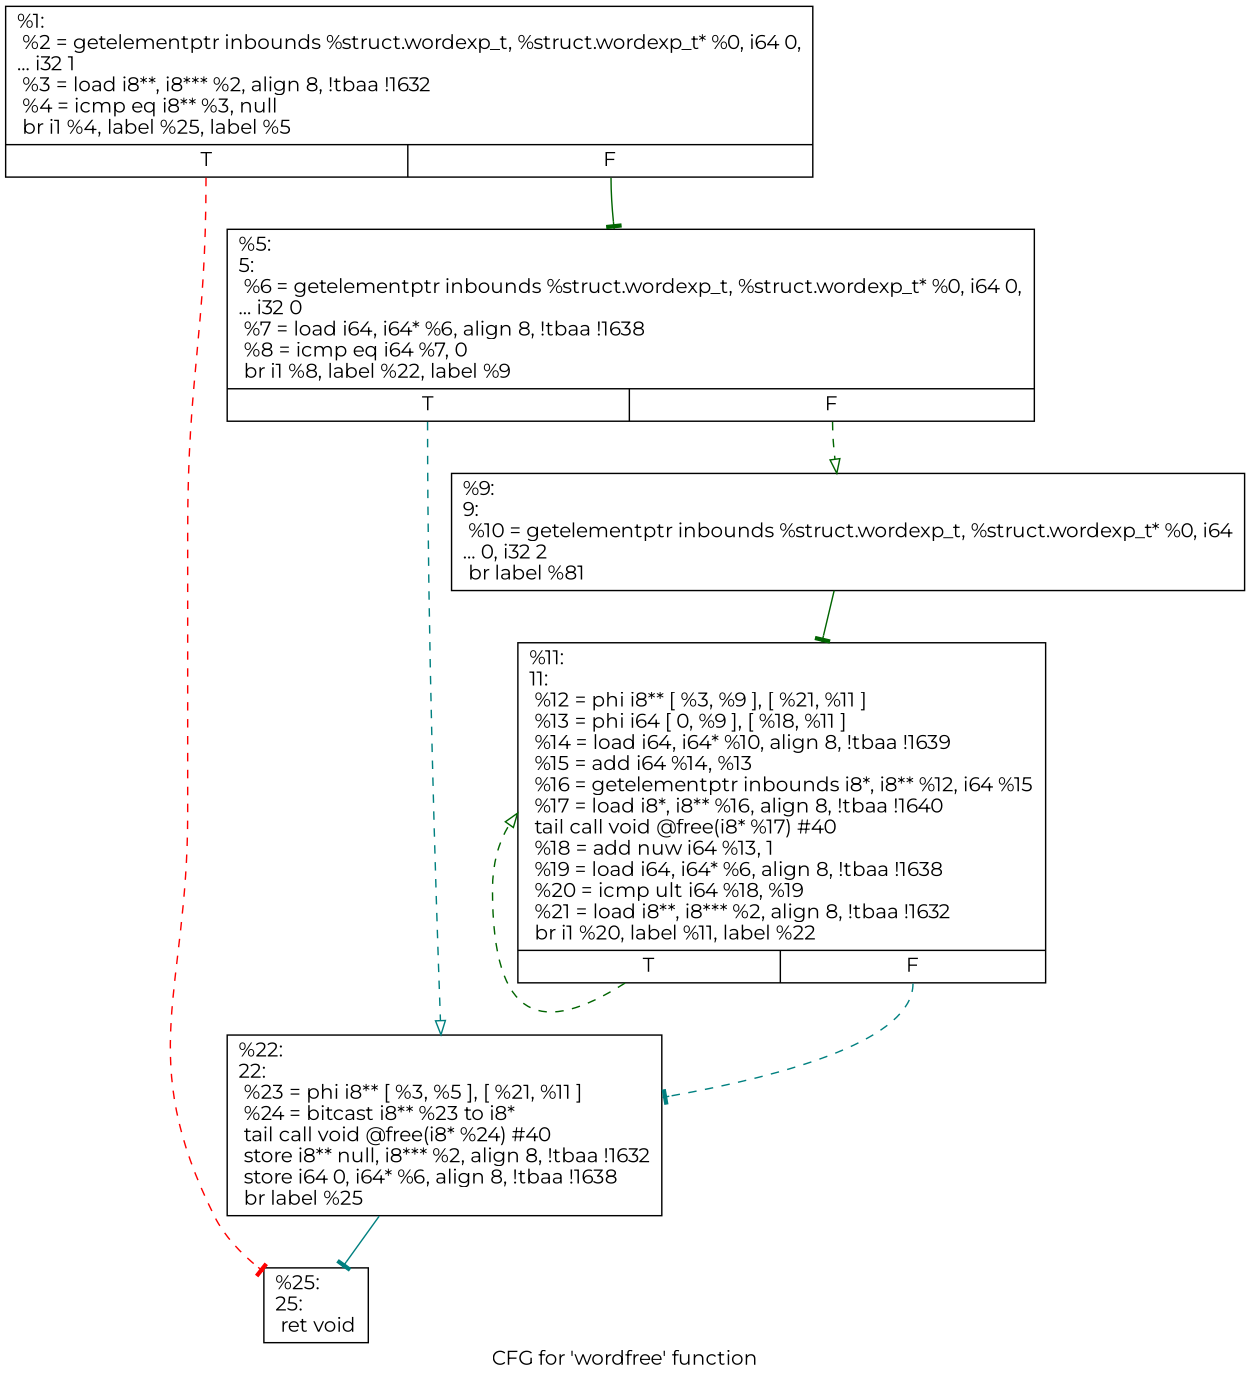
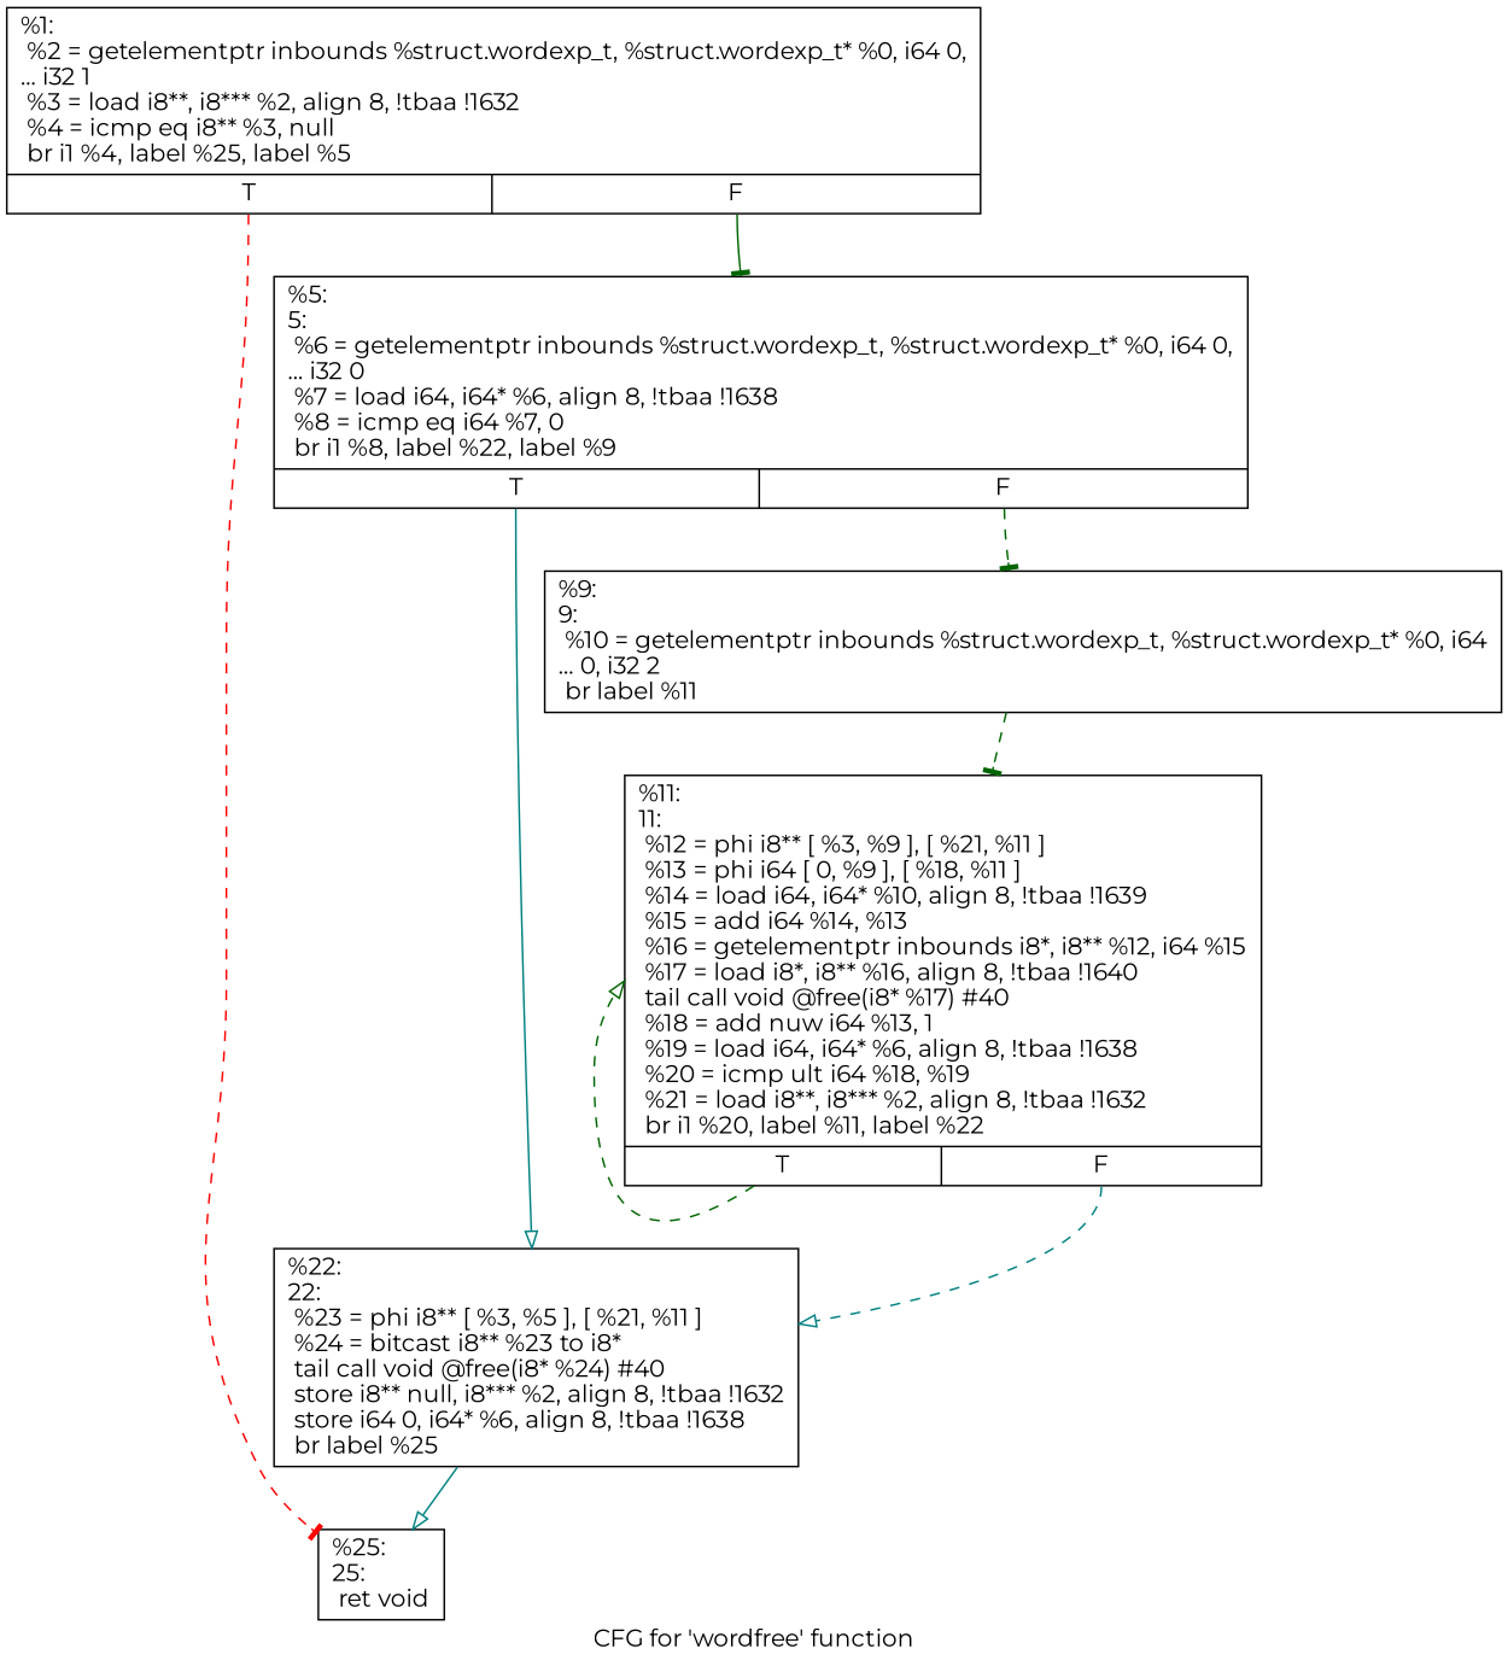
  digraph {
    fontname=Montserrat
    label="CFG for 'wordfree' function"
    node [fontname=Montserrat shape=record]
    edge [arrowhead=tee color=darkgreen fontname=Montserrat style=dashed tailport=s0]
    n1 [label="{%1:\l  %2 = getelementptr inbounds %struct.wordexp_t, %struct.wordexp_t* %0, i64 0,\l... i32 1\l  %3 = load i8**, i8*** %2, align 8, !tbaa !1632\l  %4 = icmp eq i8** %3, null\l  br i1 %4, label %25, label %5\l|{<s0>T|<s1>F}}"]
    n2 [label="{%25:\l25:                                               \l  ret void\l}"]
    n3 [label="{%5:\l5:                                                \l  %6 = getelementptr inbounds %struct.wordexp_t, %struct.wordexp_t* %0, i64 0,\l... i32 0\l  %7 = load i64, i64* %6, align 8, !tbaa !1638\l  %8 = icmp eq i64 %7, 0\l  br i1 %8, label %22, label %9\l|{<s0>T|<s1>F}}"]
    n4 [label="{%22:\l22:                                               \l  %23 = phi i8** [ %3, %5 ], [ %21, %11 ]\l  %24 = bitcast i8** %23 to i8*\l  tail call void @free(i8* %24) #40\l  store i8** null, i8*** %2, align 8, !tbaa !1632\l  store i64 0, i64* %6, align 8, !tbaa !1638\l  br label %25\l}"]
-   n5 [label="{%9:\l9:                                                \l  %10 = getelementptr inbounds %struct.wordexp_t, %struct.wordexp_t* %0, i64\l... 0, i32 2\l  br label %81\l}"]
+   n5 [label="{%9:\l9:                                                \l  %10 = getelementptr inbounds %struct.wordexp_t, %struct.wordexp_t* %0, i64\l... 0, i32 2\l  br label %11\l}"]
    n6 [label="{%11:\l11:                                               \l  %12 = phi i8** [ %3, %9 ], [ %21, %11 ]\l  %13 = phi i64 [ 0, %9 ], [ %18, %11 ]\l  %14 = load i64, i64* %10, align 8, !tbaa !1639\l  %15 = add i64 %14, %13\l  %16 = getelementptr inbounds i8*, i8** %12, i64 %15\l  %17 = load i8*, i8** %16, align 8, !tbaa !1640\l  tail call void @free(i8* %17) #40\l  %18 = add nuw i64 %13, 1\l  %19 = load i64, i64* %6, align 8, !tbaa !1638\l  %20 = icmp ult i64 %18, %19\l  %21 = load i8**, i8*** %2, align 8, !tbaa !1632\l  br i1 %20, label %11, label %22\l|{<s0>T|<s1>F}}"]
    n1 -> n2 [color=red]
    n1 -> n3 [style=solid tailport=s1]
-   n3 -> n4 [arrowhead=onormal color=teal]
-   n3 -> n5 [arrowhead=onormal tailport=s1]
-   n4 -> n2 [color=teal style=solid]
-   n5 -> n6 [style=solid]
-   n6 -> n4 [color=teal tailport=s1]
+   n3 -> n4 [arrowhead=onormal color=teal style=solid]
+   n3 -> n5 [tailport=s1]
+   n4 -> n2 [arrowhead=onormal color=teal style=solid]
+   n5 -> n6
+   n6 -> n4 [arrowhead=onormal color=teal tailport=s1]
    n6 -> n6 [arrowhead=onormal]
  }
